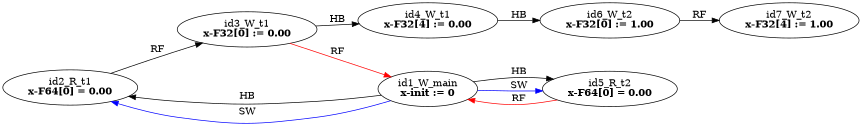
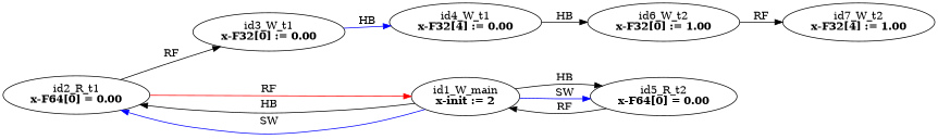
  digraph {
    rankdir=LR
    splines=true
    edge [color=black]
    n1 [label=<id2_R_t1<br/><B>x-F64[0] = 0.00</B>>]
    n2 [label=<id3_W_t1<br/><B>x-F32[0] := 0.00</B>>]
-   n3 [label=<id1_W_main<br/><B>x-init := 0</B>>]
+   n3 [label=<id1_W_main<br/><B>x-init := 2</B>>]
    n4 [label=<id4_W_t1<br/><B>x-F32[4] := 0.00</B>>]
    n5 [label=<id5_R_t2<br/><B>x-F64[0] = 0.00</B>>]
    n6 [label=<id6_W_t2<br/><B>x-F32[0] := 1.00</B>>]
    n7 [label=<id7_W_t2<br/><B>x-F32[4] := 1.00</B>>]
    n1 -> n2 [label=RF]
-   n2 -> n3 [color=red label=RF]
-   n2 -> n4 [label=HB]
+   n1 -> n3 [color=red label=RF]
+   n2 -> n4 [color=blue label=HB]
    n3 -> n1 [label=HB]
    n3 -> n1 [color=blue label=SW]
    n3 -> n5 [label=HB]
    n3 -> n5 [color=blue label=SW]
    n4 -> n6 [label=HB]
-   n5 -> n3 [color=red label=RF]
+   n5 -> n3 [label=RF]
    n6 -> n7 [label=RF]
  }
